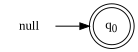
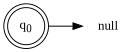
  digraph {
    rankdir=LR
    fontname="Liberation Serif"
    node [fontname="Liberation Serif"]
    null [shape=none]
    n2 [label=<q<SUB>0</SUB>> shape=doublecircle]
-   null -> n2 [fontname="Liberation Serif"]
+   n2 -> null [fontname="Liberation Serif"]
  }
